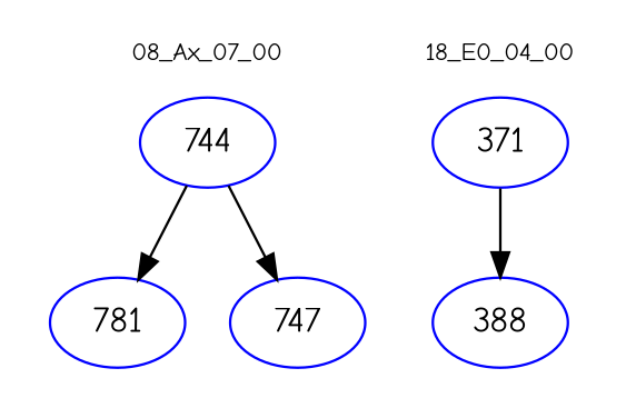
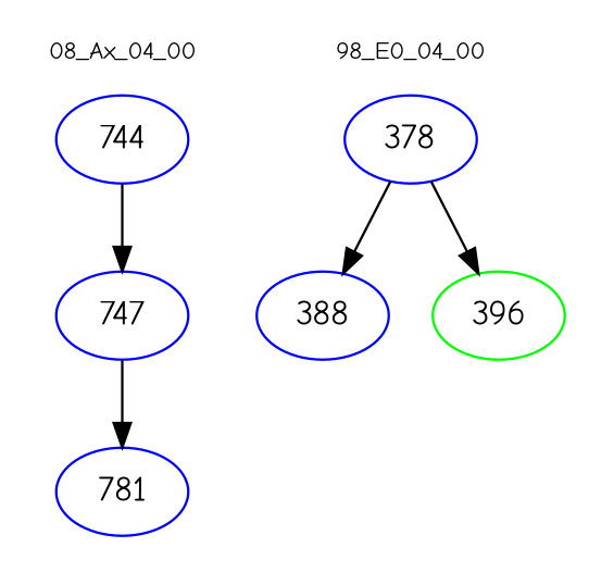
  digraph {
    fontname="Comic Neue"
    node [color=blue fontname="Comic Neue"]
    edge [color=black fontname="Comic Neue"]
    n1 [label=744]
    n2 [label=781]
    n3 [label=747]
-   n4 [label=371]
+   n4 [label=378]
    n5 [label=388]
+   n6 [color=green label=396]
    subgraph cluster_1 {
      color=white
      fontsize=10
-     label="08_Ax_07_00"
+     label="08_Ax_04_00"
      n1
      n2
      n3
    }
    subgraph cluster_2 {
      color=white
      fontsize=10
-     label="18_E0_04_00"
+     label="98_E0_04_00"
      n4
      n5
+     n6
    }
-   n1 -> n2
+   n3 -> n2
    n1 -> n3
    n4 -> n5
+   n4 -> n6
  }
